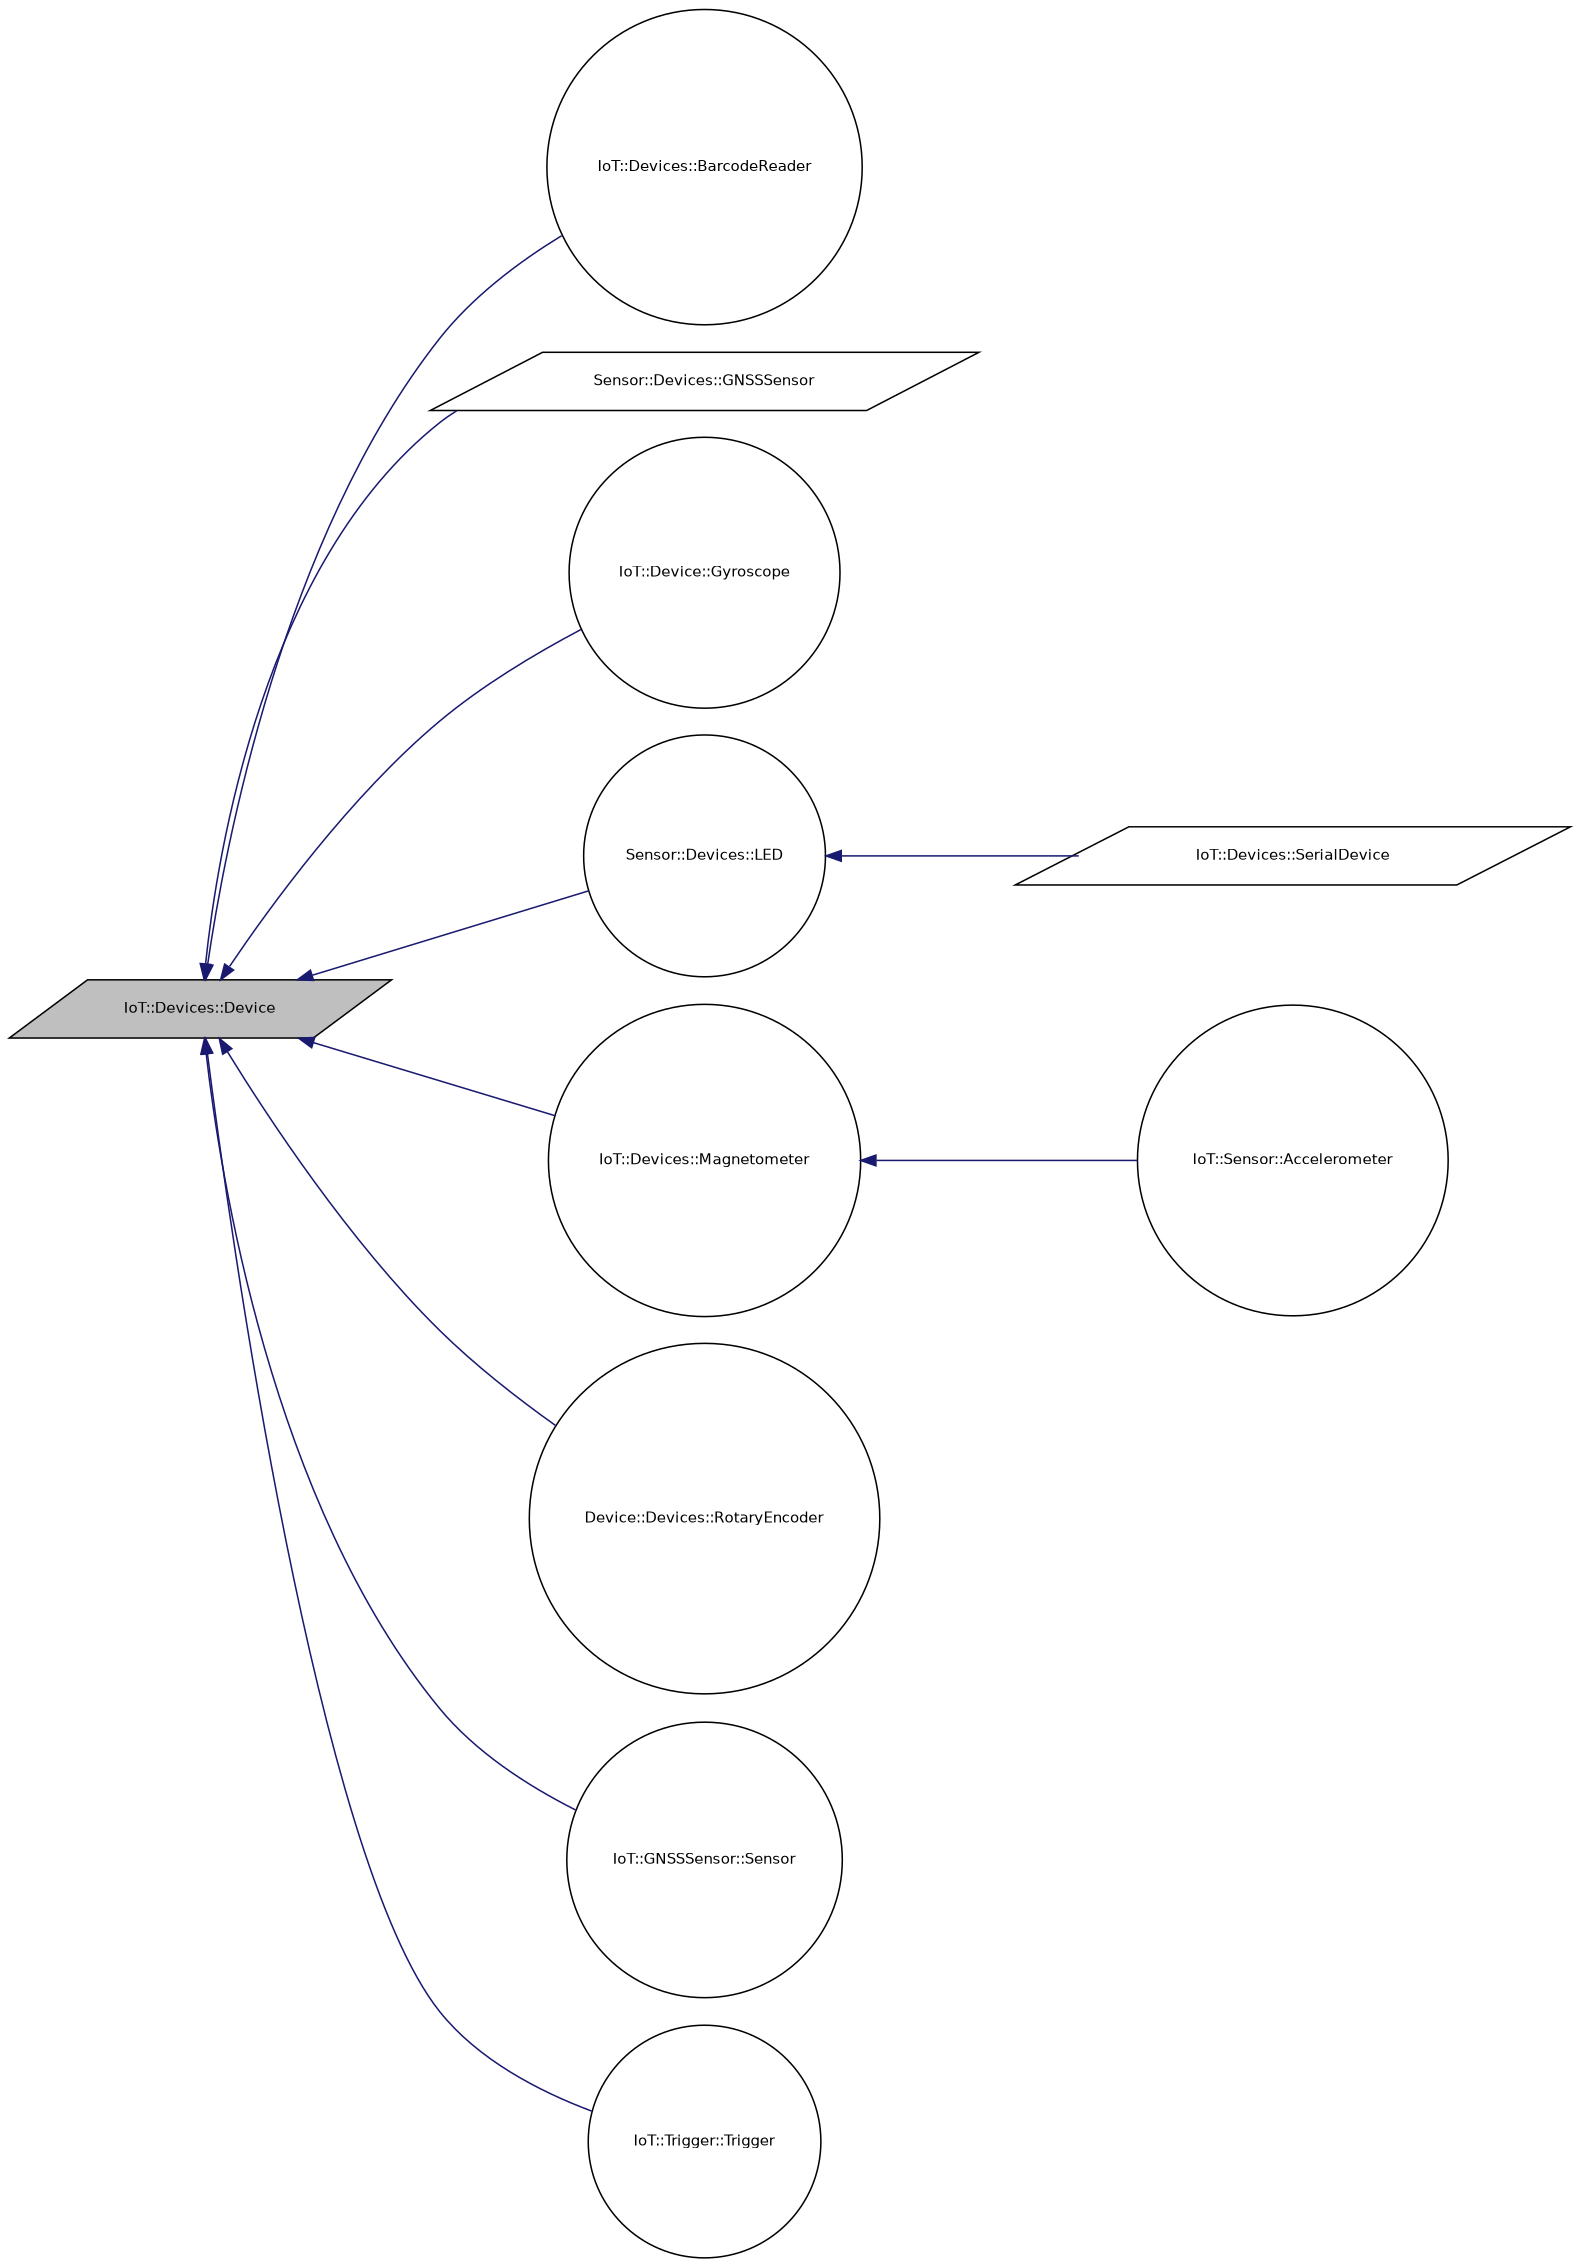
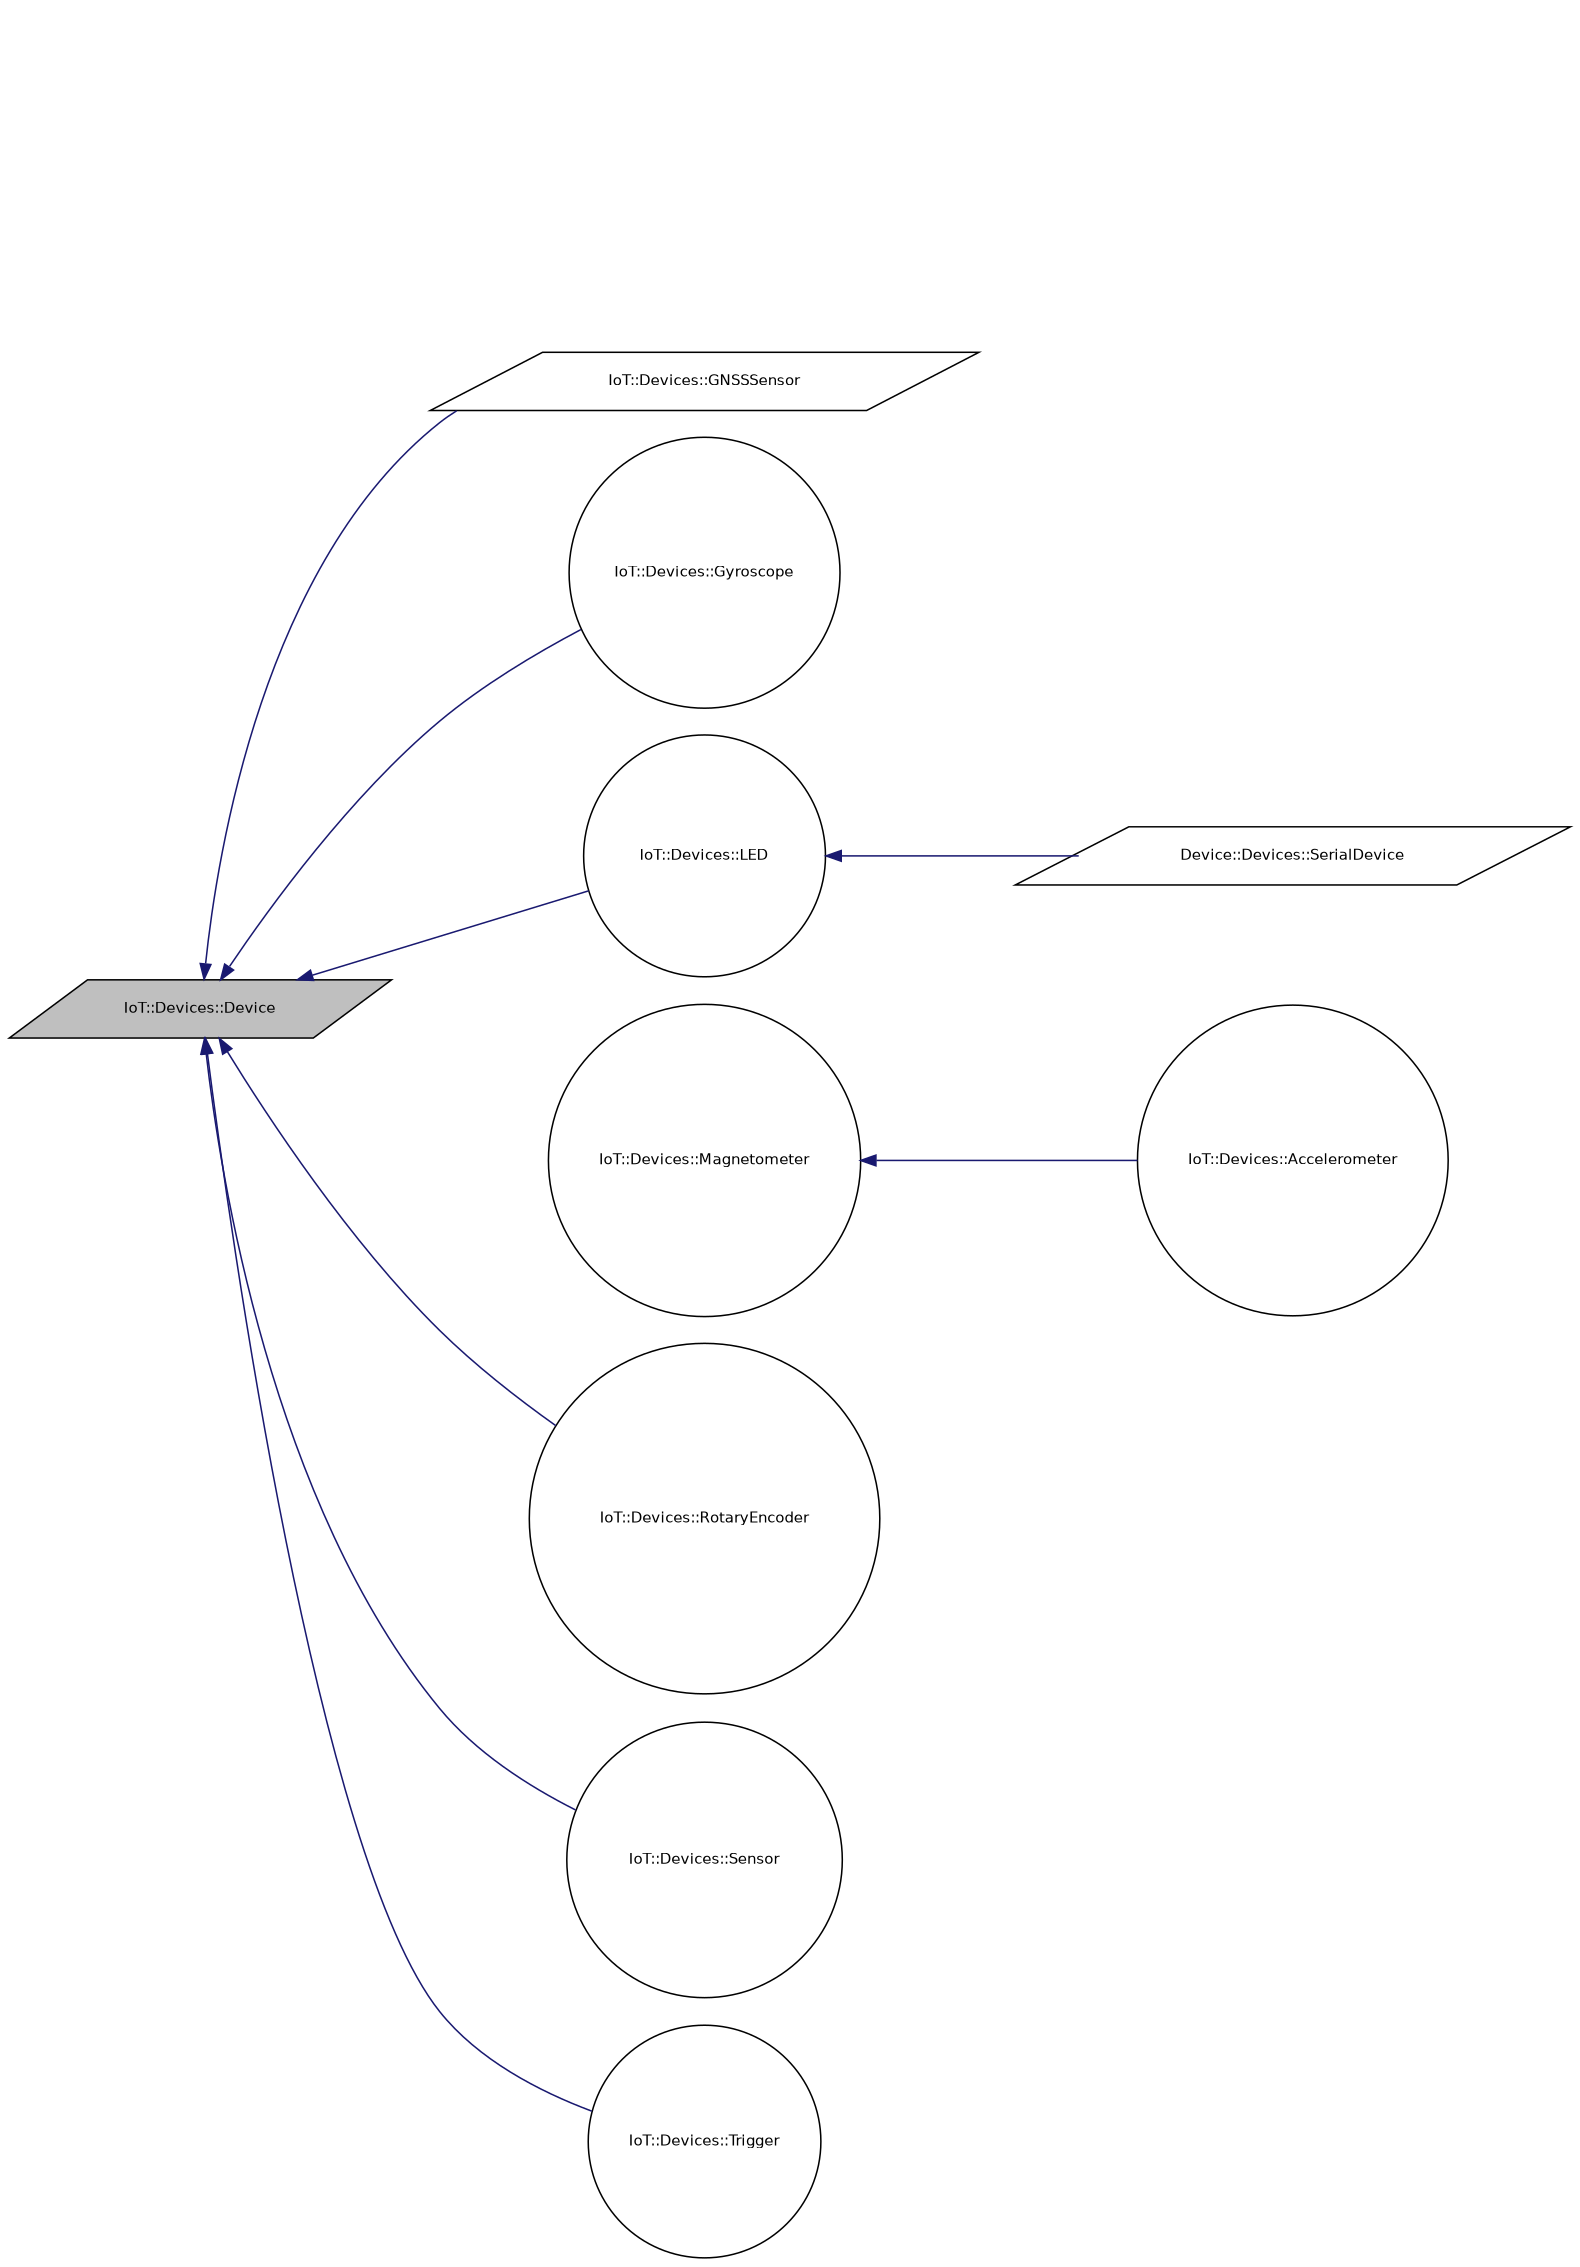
  digraph {
    rankdir=LR
    node [color=black fillcolor=white fontname=Helvetica fontsize=10 shape=circle style=filled]
    edge [color=midnightblue dir=back fontname=Helvetica fontsize=10 labelfontname=Helvetica labelfontsize=10 style=solid]
    n1 [fillcolor=grey75 fontcolor=black height=0.2 label="IoT::Devices::Device" shape=parallelogram width=0.4]
-   n2 [height=0.2 label="IoT::Devices::BarcodeReader" width=0.4]
-   n3 [height=0.2 label="Sensor::Devices::GNSSSensor" shape=parallelogram width=0.4]
-   n4 [height=0.2 label="IoT::Device::Gyroscope" width=0.4]
-   n5 [height=0.2 label="Sensor::Devices::LED" width=0.4]
+   n3 [height=0.2 label="IoT::Devices::GNSSSensor" shape=parallelogram width=0.4]
+   n4 [height=0.2 label="IoT::Devices::Gyroscope" width=0.4]
+   n5 [height=0.2 label="IoT::Devices::LED" width=0.4]
    n6 [height=0.2 label="IoT::Devices::Magnetometer" width=0.4]
-   n7 [height=0.2 label="Device::Devices::RotaryEncoder" width=0.4]
-   n8 [height=0.2 label="IoT::GNSSSensor::Sensor" width=0.4]
-   n9 [height=0.2 label="IoT::Trigger::Trigger" width=0.4]
-   n10 [height=0.2 label="IoT::Sensor::Accelerometer" width=0.4]
-   n11 [height=0.2 label="IoT::Devices::SerialDevice" shape=parallelogram width=0.4]
-   n1 -> n2
+   n7 [height=0.2 label="IoT::Devices::RotaryEncoder" width=0.4]
+   n8 [height=0.2 label="IoT::Devices::Sensor" width=0.4]
+   n9 [height=0.2 label="IoT::Devices::Trigger" width=0.4]
+   n10 [height=0.2 label="IoT::Devices::Accelerometer" width=0.4]
+   n11 [height=0.2 label="Device::Devices::SerialDevice" shape=parallelogram width=0.4]
    n1 -> n3
    n1 -> n4
    n1 -> n5
-   n1 -> n6
    n1 -> n7
    n1 -> n8
    n1 -> n9
    n5 -> n11
    n6 -> n10
  }
